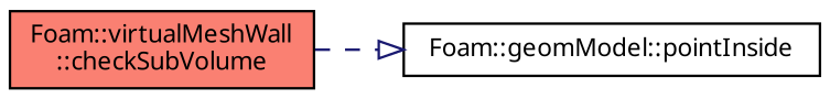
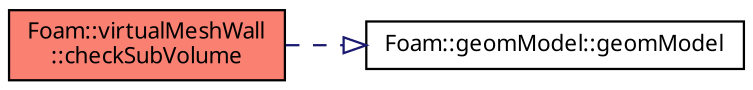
  digraph {
    rankdir=LR
    fontname="Noto Sans"
    node [color=black fontname="Noto Sans" fontsize=10 shape=record style=filled]
    n1 [fillcolor=salmon fontcolor=black height=0.2 label="Foam::virtualMeshWall\l::checkSubVolume" width=0.4]
-   n2 [fillcolor=white height=0.2 label="Foam::geomModel::pointInside" width=0.4]
+   n2 [fillcolor=white height=0.2 label="Foam::geomModel::geomModel" width=0.4]
    n1 -> n2 [color=midnightblue fontname="Noto Sans" fontsize=10 labelfontname=Helvetica labelfontsize=10 style=dashed arrowhead=onormal]
  }
